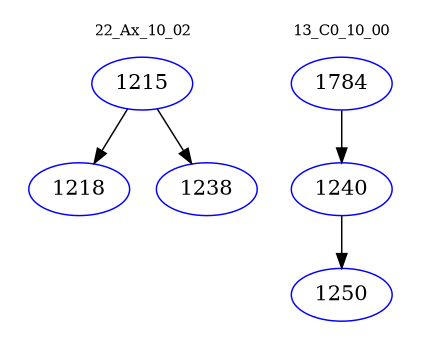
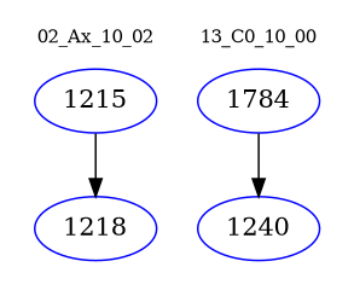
  digraph {
    node [color=blue]
    edge [color=black]
    n1 [label=1218]
    n2 [label=1215]
-   n3 [label=1238]
    n4 [label=1784]
    n5 [label=1240]
-   n6 [label=1250]
    subgraph cluster_1 {
      color=white
      fontsize=10
-     label="22_Ax_10_02"
+     label="02_Ax_10_02"
      n1
      n2
-     n3
    }
    subgraph cluster_2 {
      color=white
      fontsize=10
      label="13_C0_10_00"
      n4
      n5
-     n6
    }
    n2 -> n1
-   n2 -> n3
    n4 -> n5
-   n5 -> n6
  }
